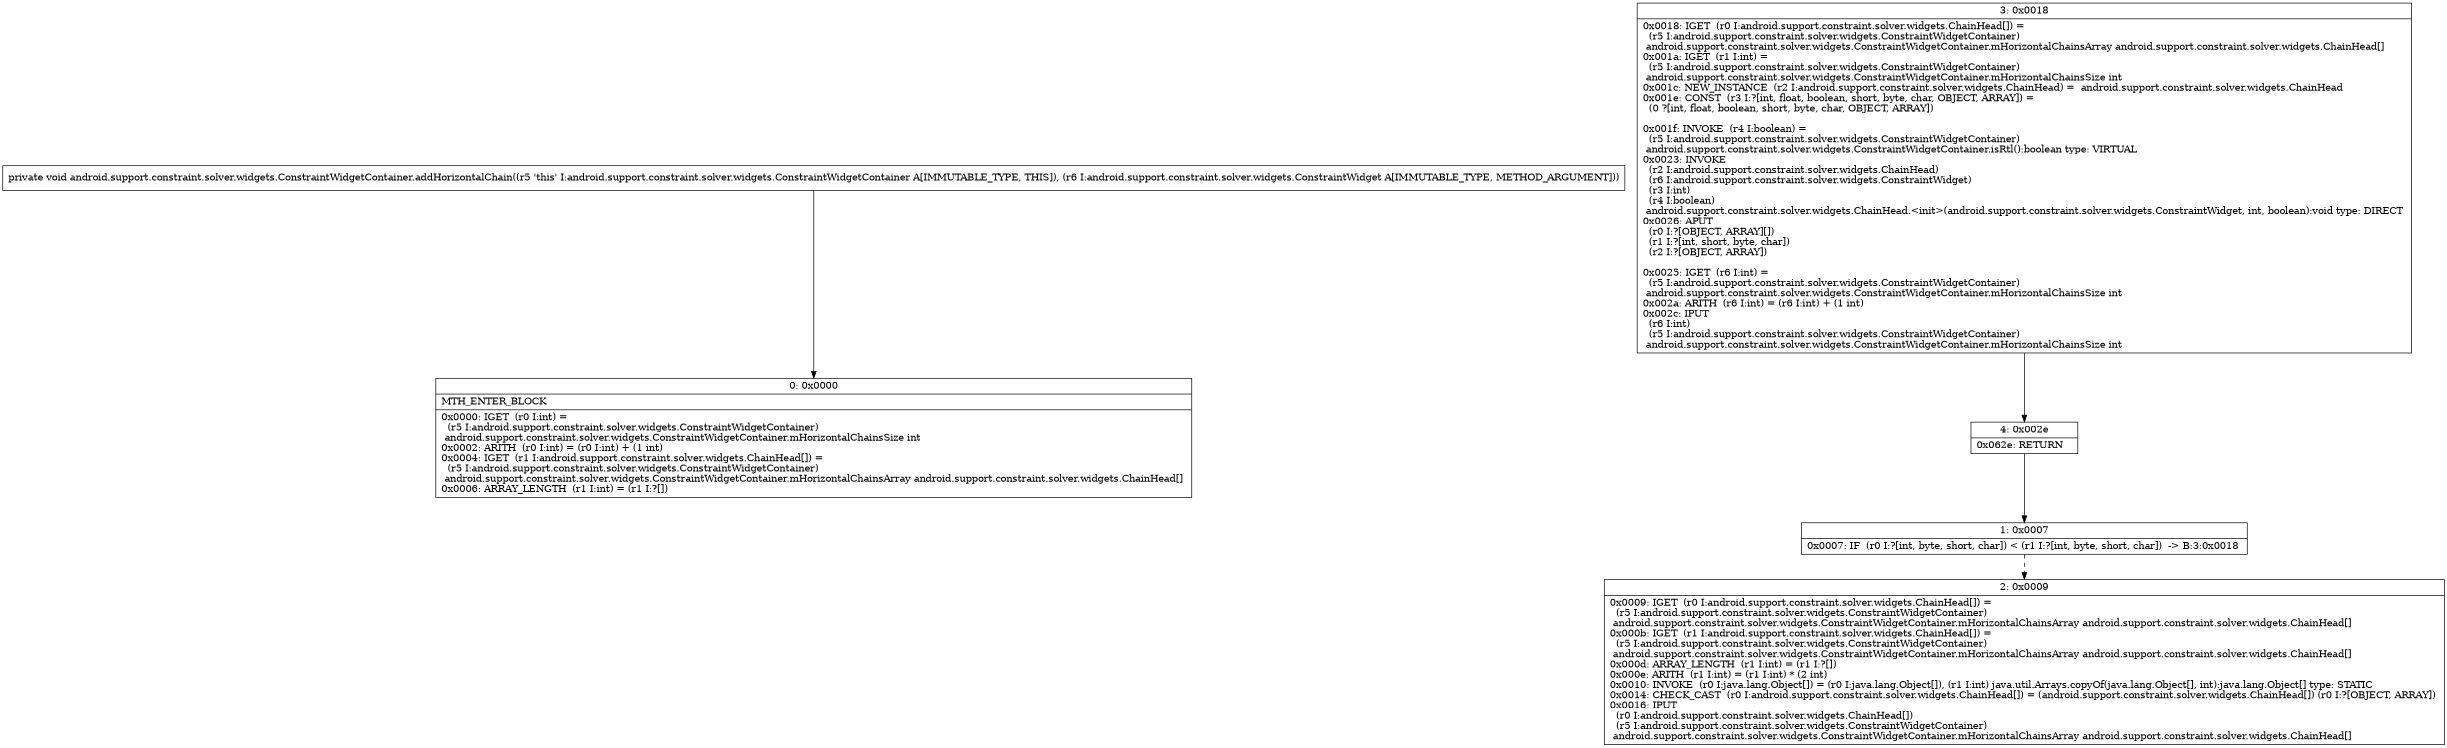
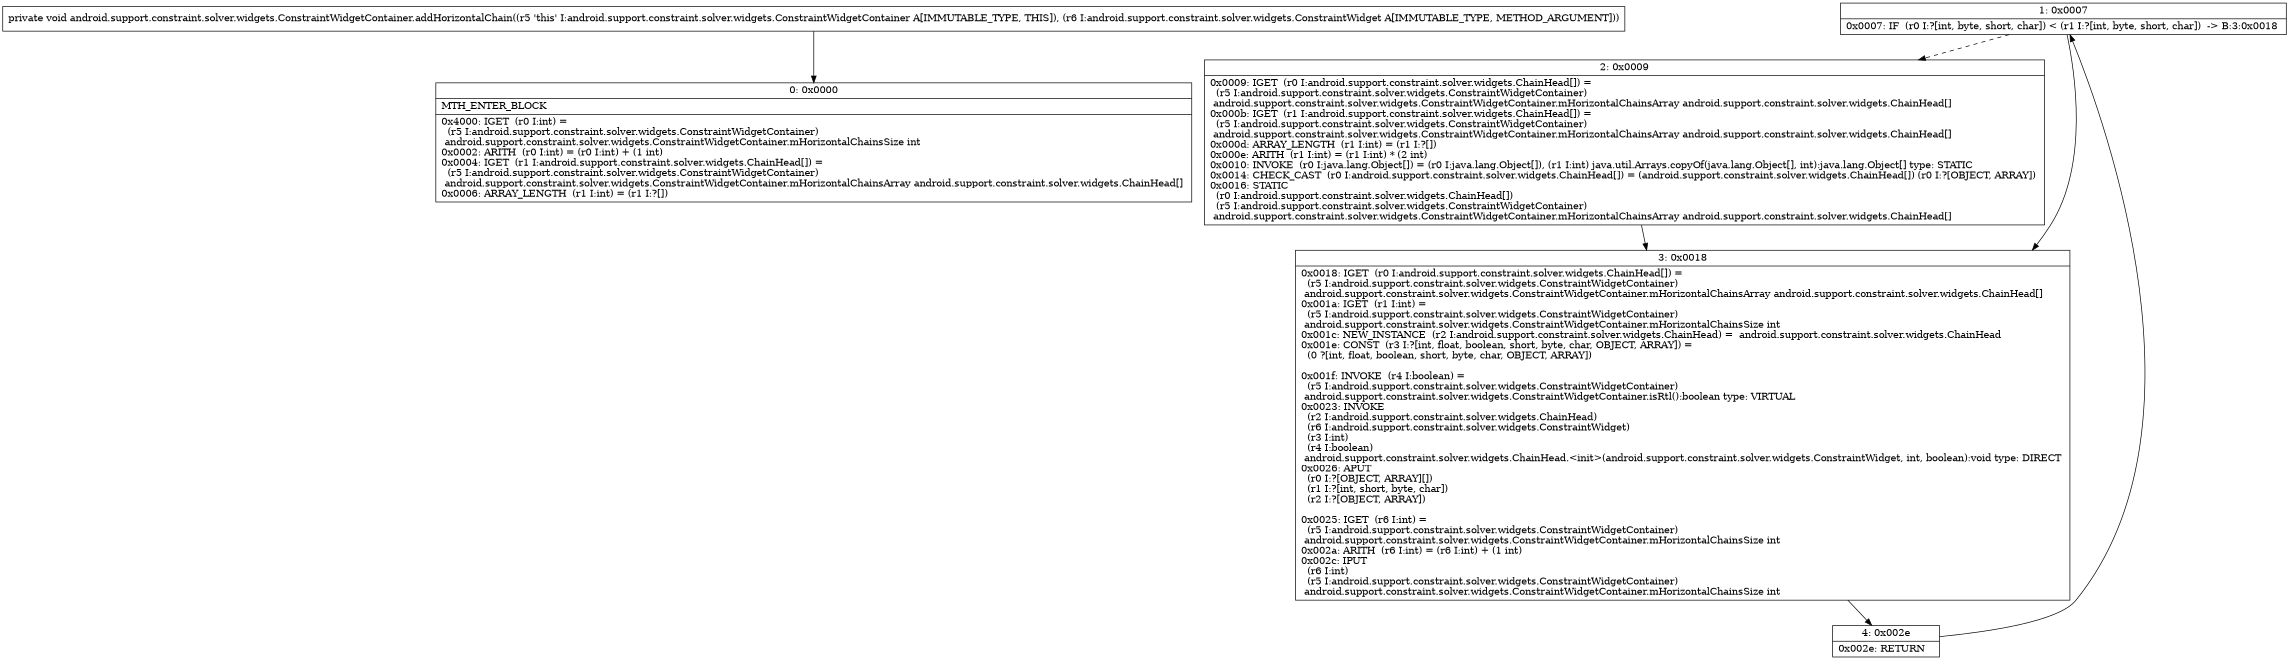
  digraph {
    node [shape=record]
-   n1 [label="{0\:\ 0x0000|MTH_ENTER_BLOCK\l|0x0000: IGET  (r0 I:int) = \l  (r5 I:android.support.constraint.solver.widgets.ConstraintWidgetContainer)\l android.support.constraint.solver.widgets.ConstraintWidgetContainer.mHorizontalChainsSize int \l0x0002: ARITH  (r0 I:int) = (r0 I:int) + (1 int) \l0x0004: IGET  (r1 I:android.support.constraint.solver.widgets.ChainHead[]) = \l  (r5 I:android.support.constraint.solver.widgets.ConstraintWidgetContainer)\l android.support.constraint.solver.widgets.ConstraintWidgetContainer.mHorizontalChainsArray android.support.constraint.solver.widgets.ChainHead[] \l0x0006: ARRAY_LENGTH  (r1 I:int) = (r1 I:?[]) \l}"]
+   n1 [label="{0\:\ 0x0000|MTH_ENTER_BLOCK\l|0x4000: IGET  (r0 I:int) = \l  (r5 I:android.support.constraint.solver.widgets.ConstraintWidgetContainer)\l android.support.constraint.solver.widgets.ConstraintWidgetContainer.mHorizontalChainsSize int \l0x0002: ARITH  (r0 I:int) = (r0 I:int) + (1 int) \l0x0004: IGET  (r1 I:android.support.constraint.solver.widgets.ChainHead[]) = \l  (r5 I:android.support.constraint.solver.widgets.ConstraintWidgetContainer)\l android.support.constraint.solver.widgets.ConstraintWidgetContainer.mHorizontalChainsArray android.support.constraint.solver.widgets.ChainHead[] \l0x0006: ARRAY_LENGTH  (r1 I:int) = (r1 I:?[]) \l}"]
    n2 [label="{1\:\ 0x0007|0x0007: IF  (r0 I:?[int, byte, short, char]) \< (r1 I:?[int, byte, short, char])  \-\> B:3:0x0018 \l}"]
-   n3 [label="{2\:\ 0x0009|0x0009: IGET  (r0 I:android.support.constraint.solver.widgets.ChainHead[]) = \l  (r5 I:android.support.constraint.solver.widgets.ConstraintWidgetContainer)\l android.support.constraint.solver.widgets.ConstraintWidgetContainer.mHorizontalChainsArray android.support.constraint.solver.widgets.ChainHead[] \l0x000b: IGET  (r1 I:android.support.constraint.solver.widgets.ChainHead[]) = \l  (r5 I:android.support.constraint.solver.widgets.ConstraintWidgetContainer)\l android.support.constraint.solver.widgets.ConstraintWidgetContainer.mHorizontalChainsArray android.support.constraint.solver.widgets.ChainHead[] \l0x000d: ARRAY_LENGTH  (r1 I:int) = (r1 I:?[]) \l0x000e: ARITH  (r1 I:int) = (r1 I:int) * (2 int) \l0x0010: INVOKE  (r0 I:java.lang.Object[]) = (r0 I:java.lang.Object[]), (r1 I:int) java.util.Arrays.copyOf(java.lang.Object[], int):java.lang.Object[] type: STATIC \l0x0014: CHECK_CAST  (r0 I:android.support.constraint.solver.widgets.ChainHead[]) = (android.support.constraint.solver.widgets.ChainHead[]) (r0 I:?[OBJECT, ARRAY]) \l0x0016: IPUT  \l  (r0 I:android.support.constraint.solver.widgets.ChainHead[])\l  (r5 I:android.support.constraint.solver.widgets.ConstraintWidgetContainer)\l android.support.constraint.solver.widgets.ConstraintWidgetContainer.mHorizontalChainsArray android.support.constraint.solver.widgets.ChainHead[] \l}"]
+   n3 [label="{2\:\ 0x0009|0x0009: IGET  (r0 I:android.support.constraint.solver.widgets.ChainHead[]) = \l  (r5 I:android.support.constraint.solver.widgets.ConstraintWidgetContainer)\l android.support.constraint.solver.widgets.ConstraintWidgetContainer.mHorizontalChainsArray android.support.constraint.solver.widgets.ChainHead[] \l0x000b: IGET  (r1 I:android.support.constraint.solver.widgets.ChainHead[]) = \l  (r5 I:android.support.constraint.solver.widgets.ConstraintWidgetContainer)\l android.support.constraint.solver.widgets.ConstraintWidgetContainer.mHorizontalChainsArray android.support.constraint.solver.widgets.ChainHead[] \l0x000d: ARRAY_LENGTH  (r1 I:int) = (r1 I:?[]) \l0x000e: ARITH  (r1 I:int) = (r1 I:int) * (2 int) \l0x0010: INVOKE  (r0 I:java.lang.Object[]) = (r0 I:java.lang.Object[]), (r1 I:int) java.util.Arrays.copyOf(java.lang.Object[], int):java.lang.Object[] type: STATIC \l0x0014: CHECK_CAST  (r0 I:android.support.constraint.solver.widgets.ChainHead[]) = (android.support.constraint.solver.widgets.ChainHead[]) (r0 I:?[OBJECT, ARRAY]) \l0x0016: STATIC  \l  (r0 I:android.support.constraint.solver.widgets.ChainHead[])\l  (r5 I:android.support.constraint.solver.widgets.ConstraintWidgetContainer)\l android.support.constraint.solver.widgets.ConstraintWidgetContainer.mHorizontalChainsArray android.support.constraint.solver.widgets.ChainHead[] \l}"]
    n4 [label="{3\:\ 0x0018|0x0018: IGET  (r0 I:android.support.constraint.solver.widgets.ChainHead[]) = \l  (r5 I:android.support.constraint.solver.widgets.ConstraintWidgetContainer)\l android.support.constraint.solver.widgets.ConstraintWidgetContainer.mHorizontalChainsArray android.support.constraint.solver.widgets.ChainHead[] \l0x001a: IGET  (r1 I:int) = \l  (r5 I:android.support.constraint.solver.widgets.ConstraintWidgetContainer)\l android.support.constraint.solver.widgets.ConstraintWidgetContainer.mHorizontalChainsSize int \l0x001c: NEW_INSTANCE  (r2 I:android.support.constraint.solver.widgets.ChainHead) =  android.support.constraint.solver.widgets.ChainHead \l0x001e: CONST  (r3 I:?[int, float, boolean, short, byte, char, OBJECT, ARRAY]) = \l  (0 ?[int, float, boolean, short, byte, char, OBJECT, ARRAY])\l \l0x001f: INVOKE  (r4 I:boolean) = \l  (r5 I:android.support.constraint.solver.widgets.ConstraintWidgetContainer)\l android.support.constraint.solver.widgets.ConstraintWidgetContainer.isRtl():boolean type: VIRTUAL \l0x0023: INVOKE  \l  (r2 I:android.support.constraint.solver.widgets.ChainHead)\l  (r6 I:android.support.constraint.solver.widgets.ConstraintWidget)\l  (r3 I:int)\l  (r4 I:boolean)\l android.support.constraint.solver.widgets.ChainHead.\<init\>(android.support.constraint.solver.widgets.ConstraintWidget, int, boolean):void type: DIRECT \l0x0026: APUT  \l  (r0 I:?[OBJECT, ARRAY][])\l  (r1 I:?[int, short, byte, char])\l  (r2 I:?[OBJECT, ARRAY])\l \l0x0025: IGET  (r6 I:int) = \l  (r5 I:android.support.constraint.solver.widgets.ConstraintWidgetContainer)\l android.support.constraint.solver.widgets.ConstraintWidgetContainer.mHorizontalChainsSize int \l0x002a: ARITH  (r6 I:int) = (r6 I:int) + (1 int) \l0x002c: IPUT  \l  (r6 I:int)\l  (r5 I:android.support.constraint.solver.widgets.ConstraintWidgetContainer)\l android.support.constraint.solver.widgets.ConstraintWidgetContainer.mHorizontalChainsSize int \l}"]
-   n5 [label="{4\:\ 0x002e|0x062e: RETURN   \l}"]
+   n5 [label="{4\:\ 0x002e|0x002e: RETURN   \l}"]
    n6 [label="{private void android.support.constraint.solver.widgets.ConstraintWidgetContainer.addHorizontalChain((r5 'this' I:android.support.constraint.solver.widgets.ConstraintWidgetContainer A[IMMUTABLE_TYPE, THIS]), (r6 I:android.support.constraint.solver.widgets.ConstraintWidget A[IMMUTABLE_TYPE, METHOD_ARGUMENT])) }"]
    n2 -> n3 [style=dashed]
+   n2 -> n4
+   n3 -> n4
    n4 -> n5
    n5 -> n2
    n6 -> n1
  }
